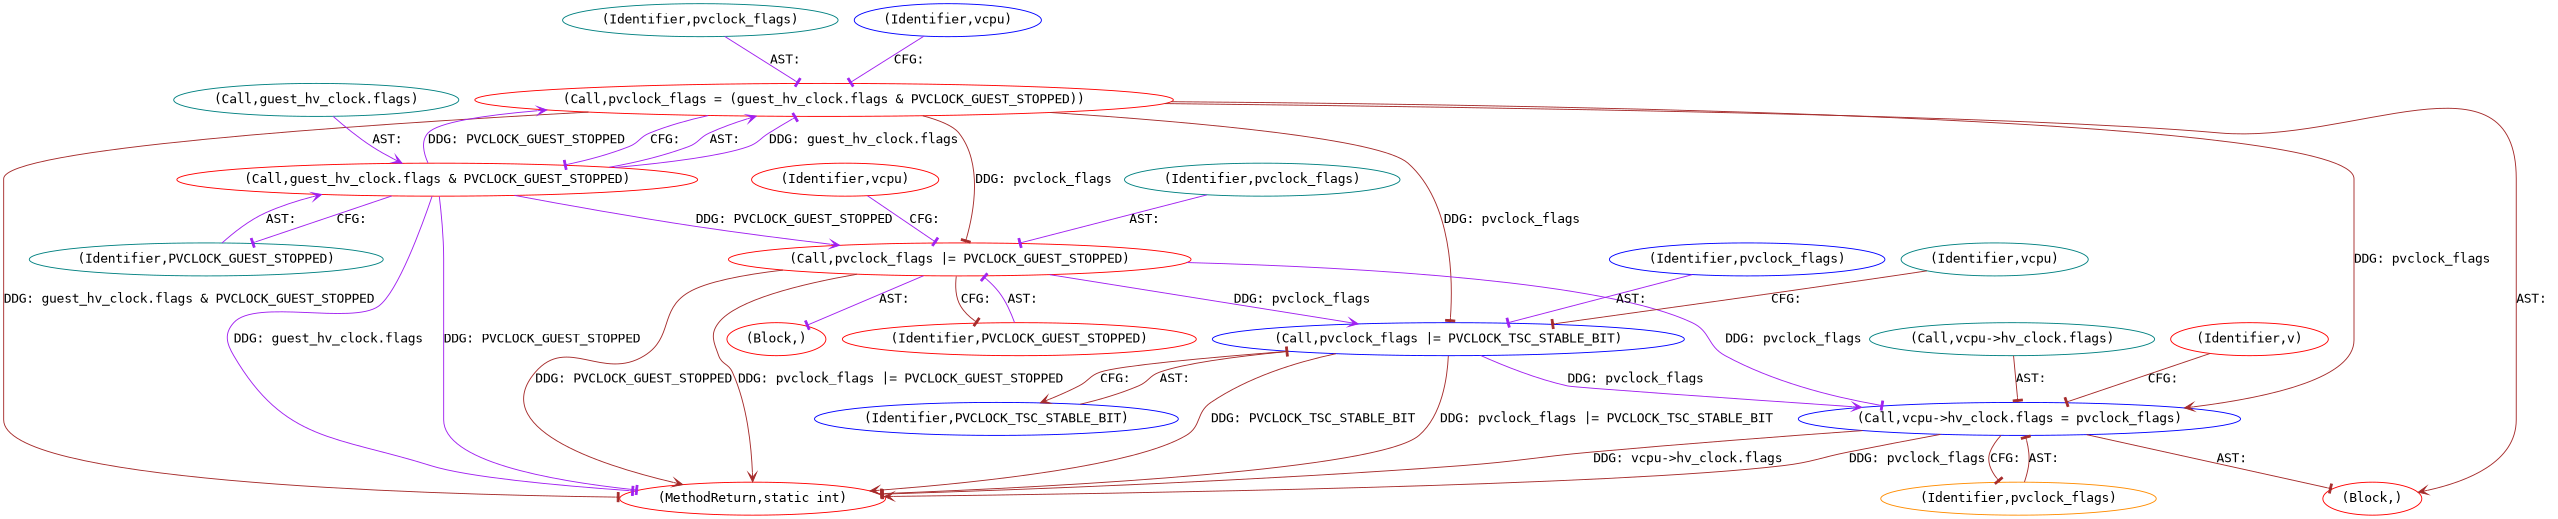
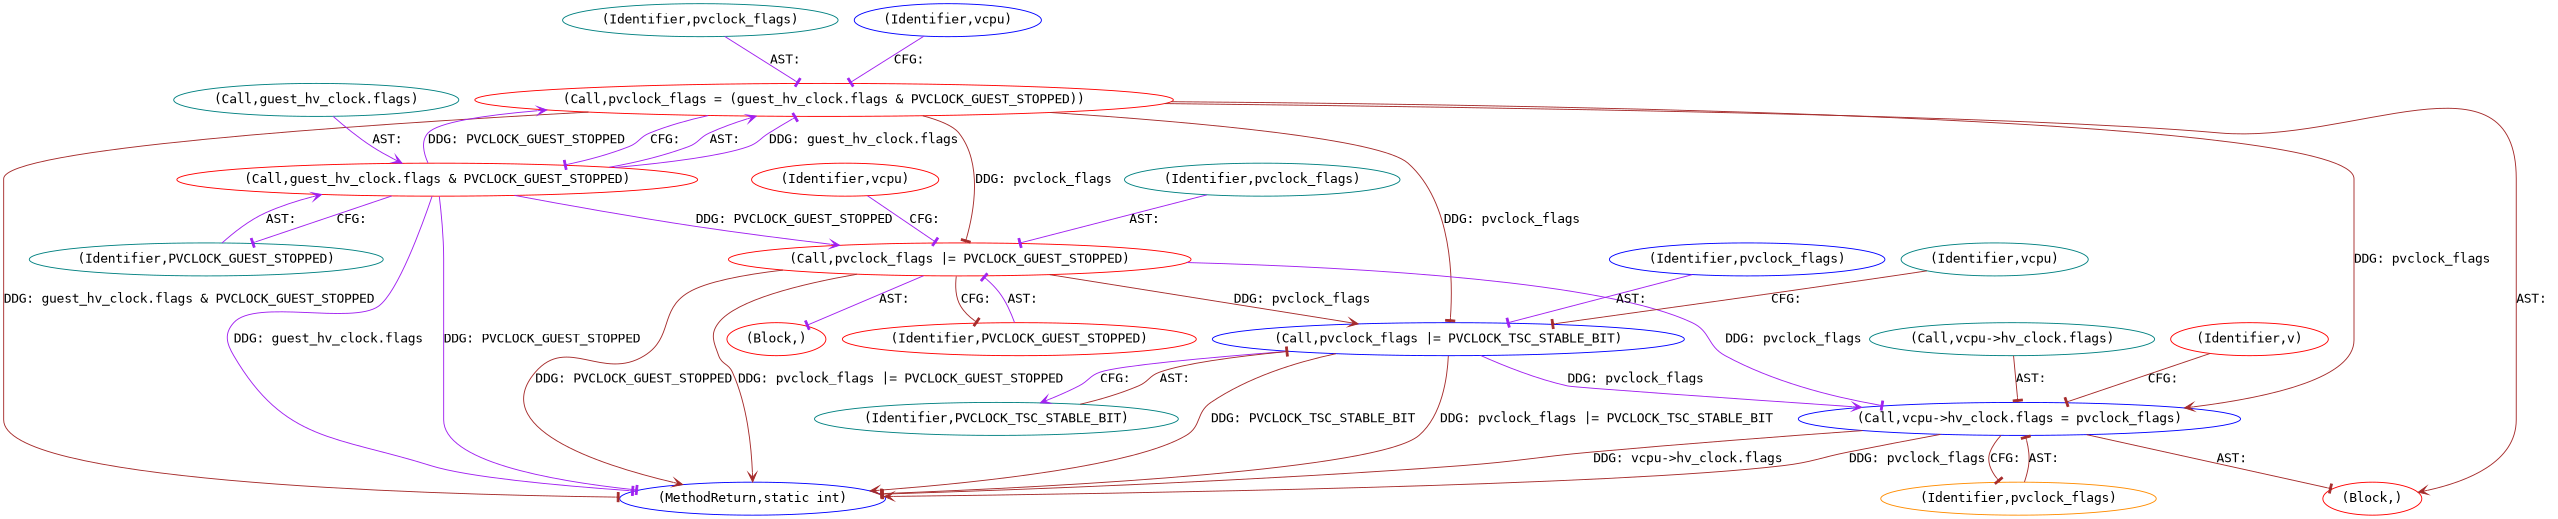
  digraph {
    fontname="DejaVu Sans Mono"
    node [color=red fontname="DejaVu Sans Mono"]
    edge [arrowhead=tee color=brown fontname="DejaVu Sans Mono"]
    n1 [color=blue label="(Call,vcpu->hv_clock.flags = pvclock_flags)"]
-   n2 [label="(MethodReturn,static int)"]
+   n2 [color=blue label="(MethodReturn,static int)"]
    n3 [color=darkorange label="(Identifier,pvclock_flags)"]
    n4 [label="(Block,)"]
    n5 [color=blue label="(Call,pvclock_flags |= PVCLOCK_TSC_STABLE_BIT)"]
-   n6 [color=blue label="(Identifier,PVCLOCK_TSC_STABLE_BIT)"]
+   n6 [color=teal label="(Identifier,PVCLOCK_TSC_STABLE_BIT)"]
    n7 [label="(Call,pvclock_flags = (guest_hv_clock.flags & PVCLOCK_GUEST_STOPPED))"]
    n8 [label="(Call,guest_hv_clock.flags & PVCLOCK_GUEST_STOPPED)"]
    n9 [label="(Call,pvclock_flags |= PVCLOCK_GUEST_STOPPED)"]
    n10 [color=teal label="(Identifier,PVCLOCK_GUEST_STOPPED)"]
    n11 [label="(Identifier,PVCLOCK_GUEST_STOPPED)"]
    n12 [label="(Block,)"]
    n13 [label="(Identifier,vcpu)"]
    n14 [label="(Identifier,v)"]
    n15 [color=teal label="(Identifier,pvclock_flags)"]
    n16 [color=teal label="(Identifier,pvclock_flags)"]
    n17 [color=blue label="(Identifier,pvclock_flags)"]
    n18 [color=blue label="(Identifier,vcpu)"]
    n19 [color=teal label="(Call,guest_hv_clock.flags)"]
    n20 [color=teal label="(Identifier,vcpu)"]
    n21 [color=teal label="(Call,vcpu->hv_clock.flags)"]
    n1 -> n2 [label="DDG: vcpu->hv_clock.flags"]
    n1 -> n2 [arrowhead=vee label="DDG: pvclock_flags"]
    n1 -> n3 [label="CFG: "]
    n1 -> n4 [label="AST: "]
    n3 -> n1 [label="AST: "]
    n5 -> n1 [arrowhead=vee color=purple label="DDG: pvclock_flags"]
    n5 -> n2 [label="DDG: pvclock_flags |= PVCLOCK_TSC_STABLE_BIT"]
    n5 -> n2 [arrowhead=vee label="DDG: PVCLOCK_TSC_STABLE_BIT"]
-   n5 -> n6 [arrowhead=vee label="CFG: "]
+   n5 -> n6 [arrowhead=vee color=purple label="CFG: "]
    n6 -> n5 [label="AST: "]
    n7 -> n1 [arrowhead=vee label="DDG: pvclock_flags"]
    n7 -> n2 [label="DDG: guest_hv_clock.flags & PVCLOCK_GUEST_STOPPED"]
    n7 -> n4 [arrowhead=vee label="AST: "]
    n7 -> n5 [label="DDG: pvclock_flags"]
    n7 -> n8 [color=purple label="CFG: "]
    n7 -> n9 [label="DDG: pvclock_flags"]
    n8 -> n2 [color=purple label="DDG: guest_hv_clock.flags"]
    n8 -> n2 [color=purple label="DDG: PVCLOCK_GUEST_STOPPED"]
    n8 -> n7 [arrowhead=vee color=purple label="AST: "]
    n8 -> n7 [color=purple label="DDG: guest_hv_clock.flags"]
    n8 -> n7 [arrowhead=vee color=purple label="DDG: PVCLOCK_GUEST_STOPPED"]
    n8 -> n9 [arrowhead=vee color=purple label="DDG: PVCLOCK_GUEST_STOPPED"]
    n8 -> n10 [color=purple label="CFG: "]
    n9 -> n1 [color=purple label="DDG: pvclock_flags"]
    n9 -> n2 [arrowhead=vee label="DDG: PVCLOCK_GUEST_STOPPED"]
    n9 -> n2 [arrowhead=vee label="DDG: pvclock_flags |= PVCLOCK_GUEST_STOPPED"]
-   n9 -> n5 [arrowhead=vee color=purple label="DDG: pvclock_flags"]
+   n9 -> n5 [arrowhead=vee label="DDG: pvclock_flags"]
    n9 -> n11 [label="CFG: "]
    n9 -> n12 [color=purple label="AST: "]
    n10 -> n8 [arrowhead=vee color=purple label="AST: "]
    n11 -> n9 [color=purple label="AST: "]
    n13 -> n9 [color=purple label="CFG: "]
    n14 -> n1 [label="CFG: "]
    n15 -> n9 [color=purple label="AST: "]
    n16 -> n7 [color=purple label="AST: "]
    n17 -> n5 [color=purple label="AST: "]
    n18 -> n7 [color=purple label="CFG: "]
    n19 -> n8 [arrowhead=vee color=purple label="AST: "]
    n20 -> n5 [label="CFG: "]
    n21 -> n1 [label="AST: "]
  }
